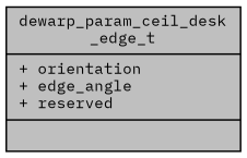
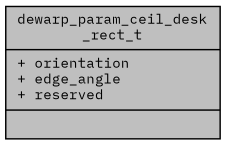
  digraph {
    fontname="IBM Plex Mono"
-   n1 [color=black fillcolor=grey75 fontcolor=black fontname="IBM Plex Mono" fontsize=10 height=0.2 label="{dewarp_param_ceil_desk\l_edge_t\n|+ orientation\l+ edge_angle\l+ reserved\l|}" shape=record style=filled width=0.4]
+   n1 [color=black fillcolor=grey75 fontcolor=black fontname="IBM Plex Mono" fontsize=10 height=0.2 label="{dewarp_param_ceil_desk\l_rect_t\n|+ orientation\l+ edge_angle\l+ reserved\l|}" shape=record style=filled width=0.4]
  }
